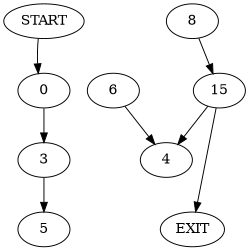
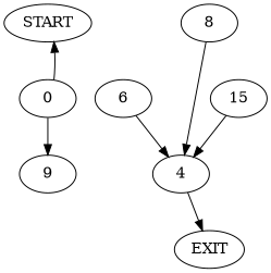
  digraph {
    n1 [label=START]
    n2 [label=0]
-   3
+   3 [label=9]
    n4 [label=EXIT]
-   5
    4
    6
    n8 [label=15]
    8
-   n1 -> n2
+   n2 -> n1
    n2 -> 3
-   3 -> 5
-   n8 -> n4
+   4 -> n4
    6 -> 4
    n8 -> 4
-   8 -> n8
+   8 -> 4
  }
